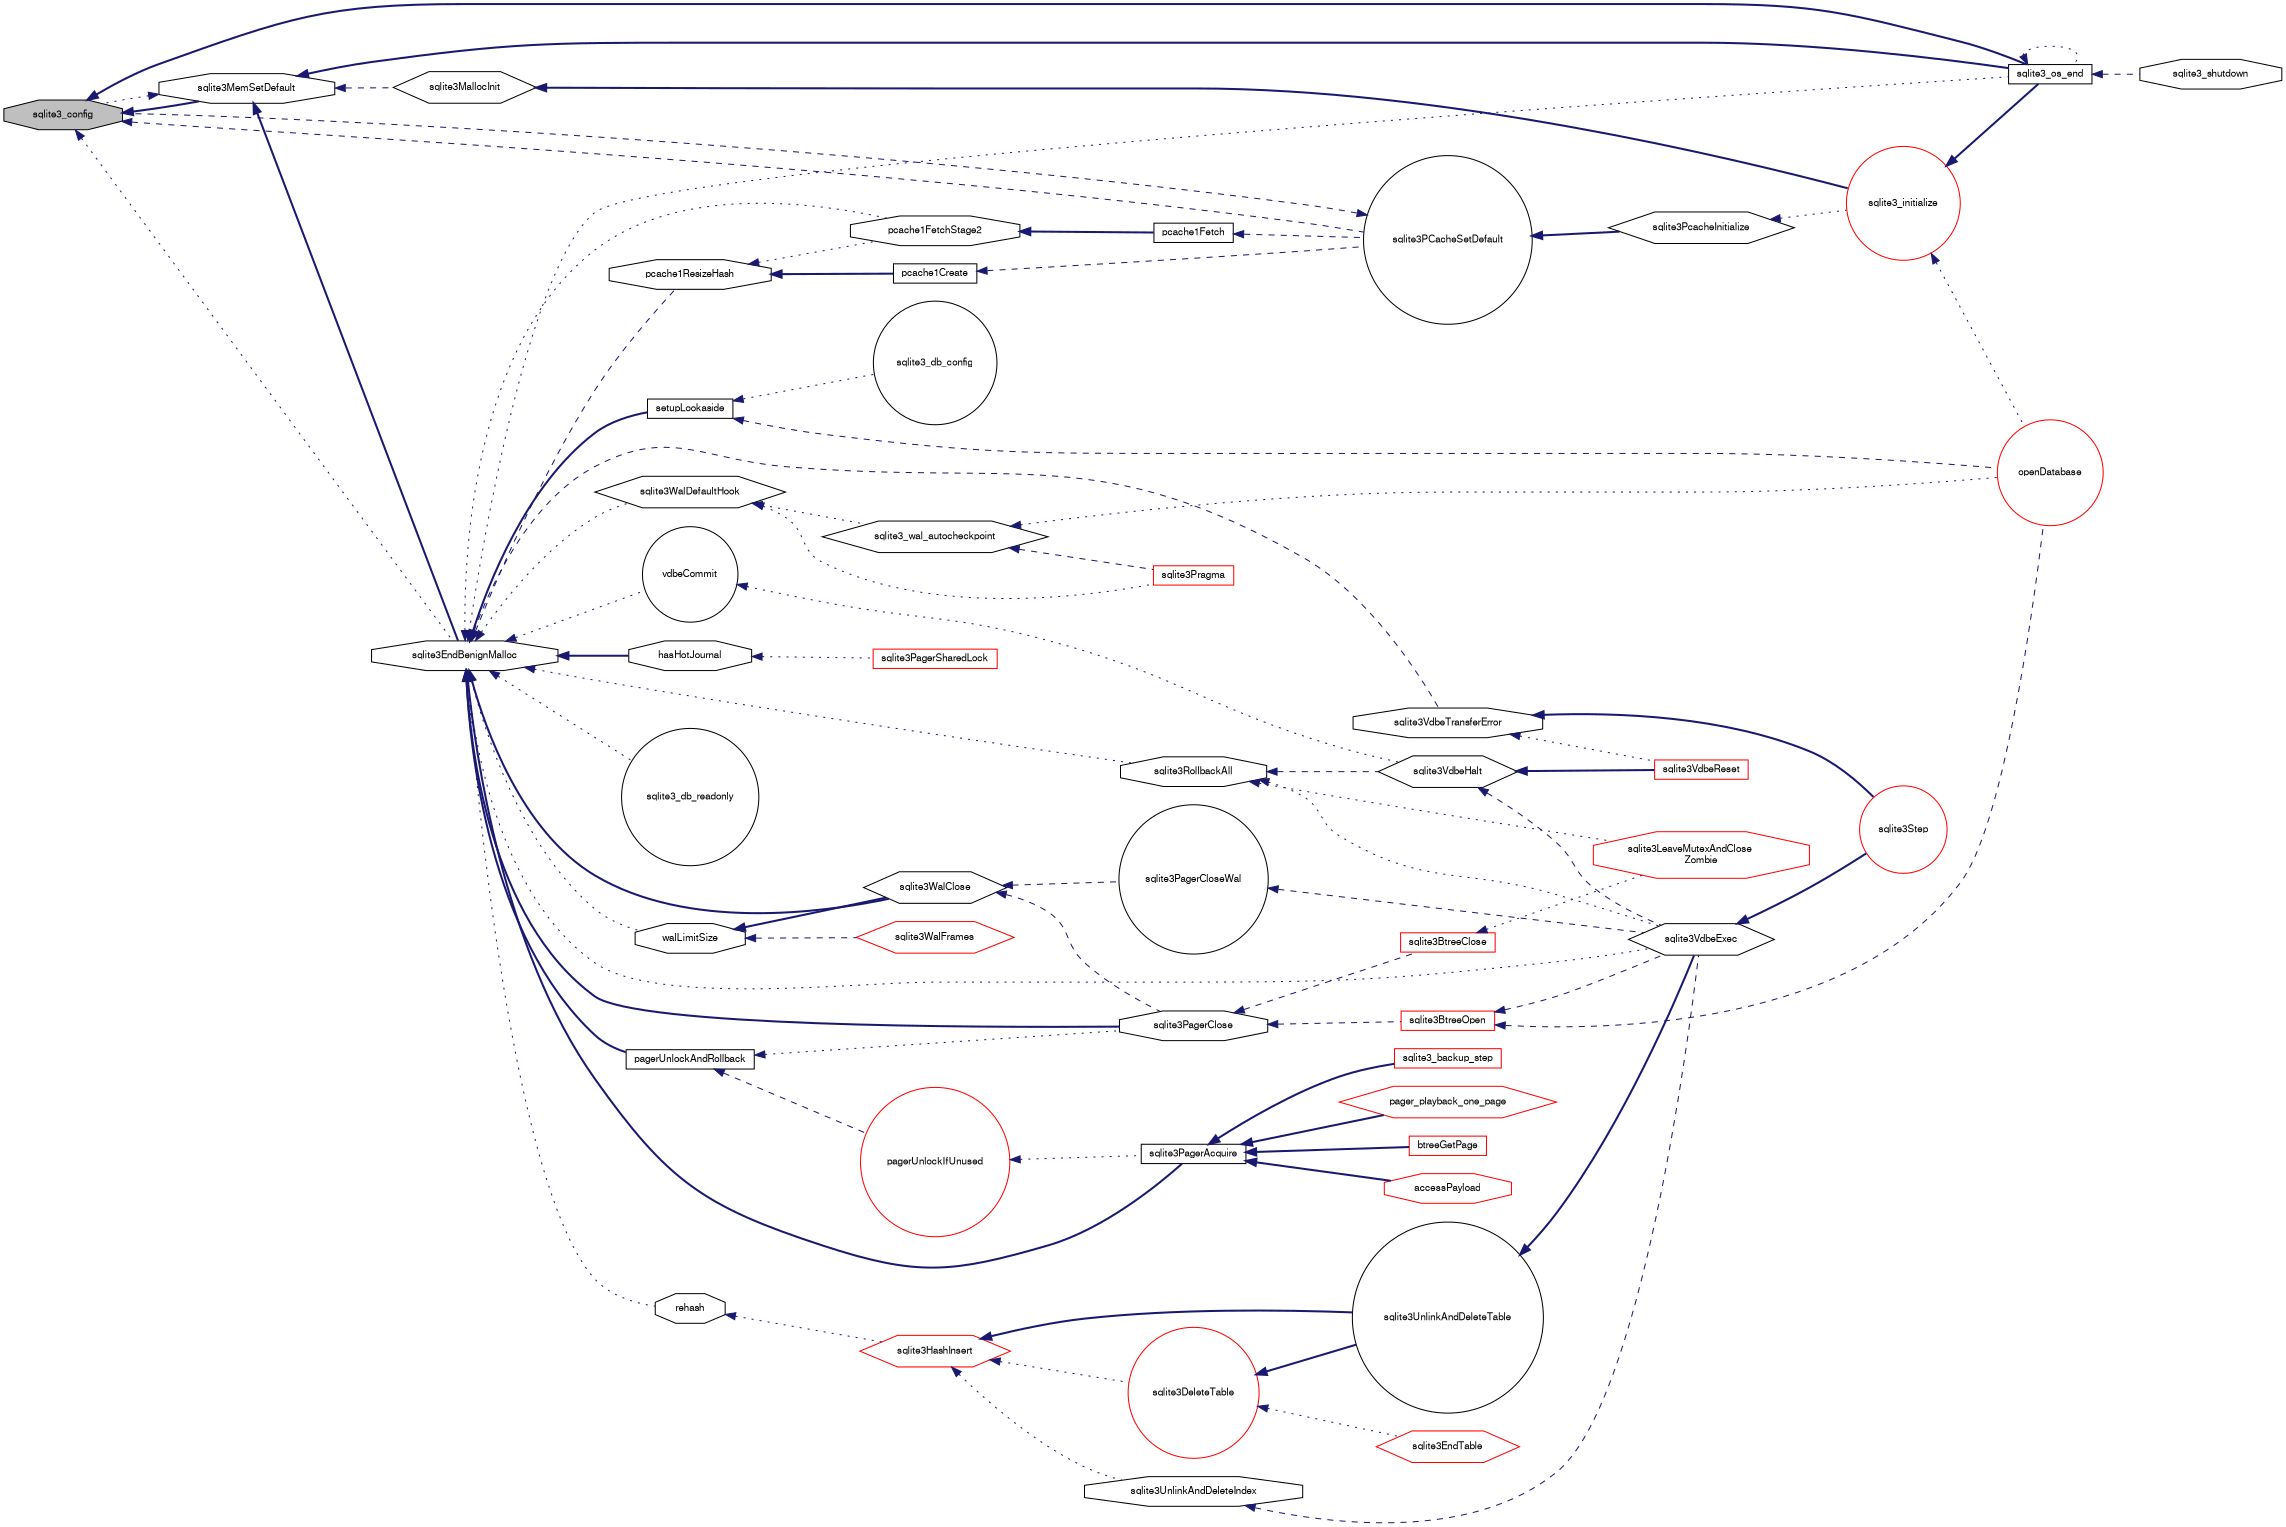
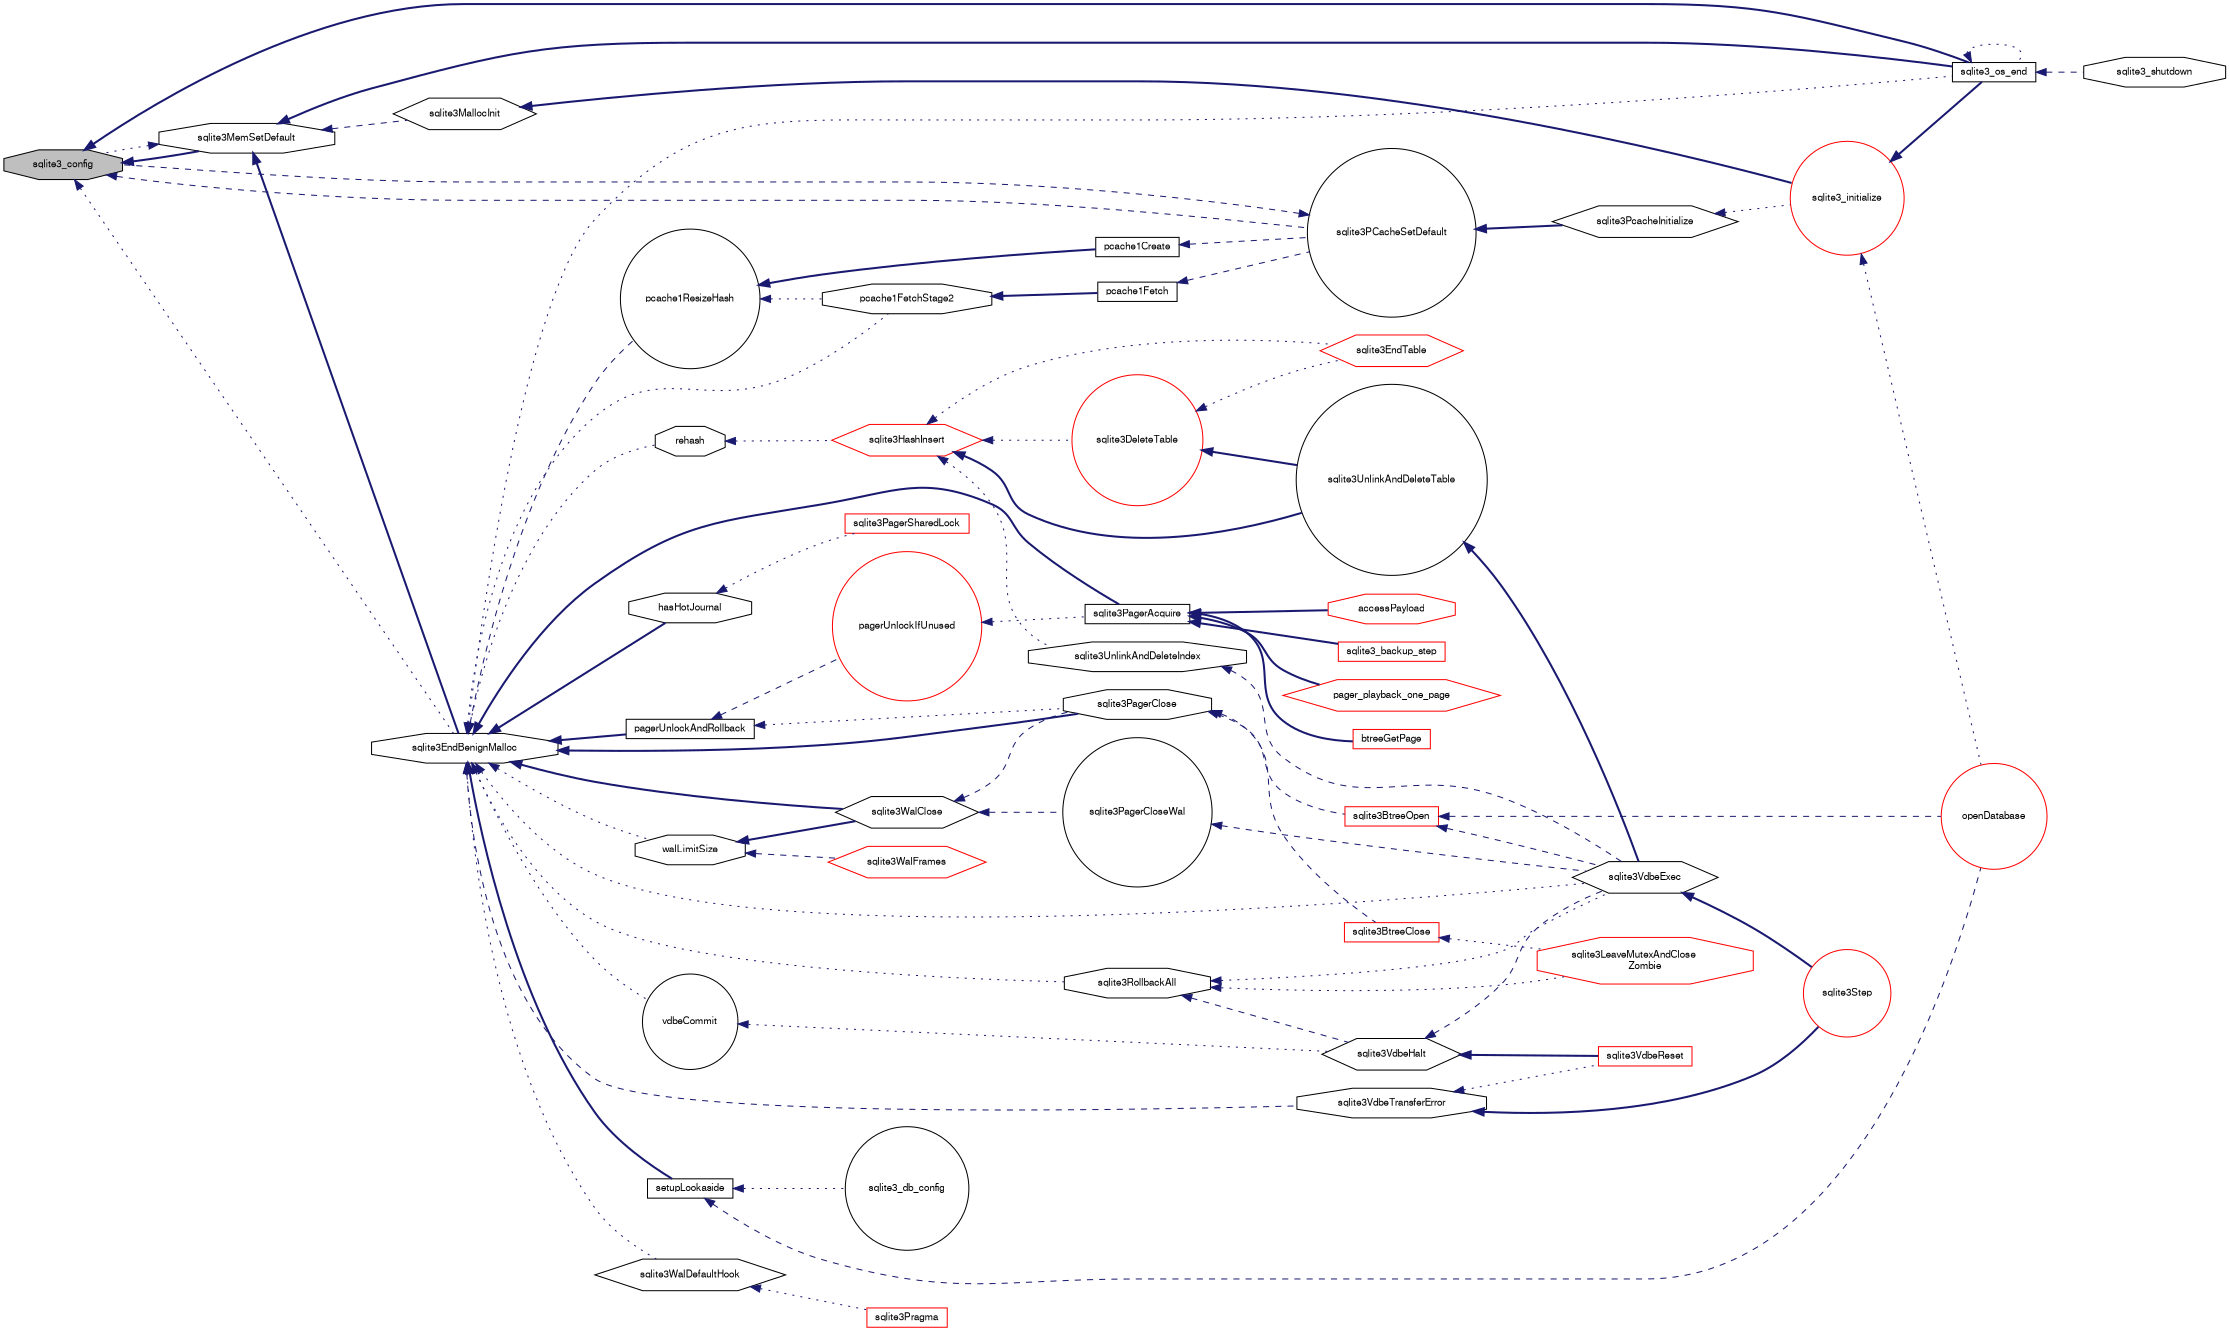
  digraph {
    rankdir=LR
    node [color=black fillcolor=white fontname=FreeSans fontsize=10 shape=octagon style=filled]
    edge [color=midnightblue dir=back fontname=FreeSans fontsize=10 labelfontname=FreeSans labelfontsize=10 style=dotted]
    n1 [fillcolor=grey75 fontcolor=black height=0.2 label=sqlite3_config width=0.4]
    n2 [height=0.2 label=sqlite3EndBenignMalloc width=0.4]
    n3 [height=0.2 label=sqlite3_os_end shape=box width=0.4]
    n4 [height=0.2 label=sqlite3PCacheSetDefault shape=circle width=0.4]
    n5 [height=0.2 label=sqlite3MemSetDefault width=0.4]
    n6 [height=0.2 label=rehash width=0.4]
    n7 [height=0.2 label=sqlite3VdbeExec shape=hexagon width=0.4]
-   n8 [height=0.2 label=pcache1ResizeHash width=0.4]
+   n8 [height=0.2 label=pcache1ResizeHash shape=circle width=0.4]
    n9 [height=0.2 label=pcache1FetchStage2 width=0.4]
    n10 [height=0.2 label=pagerUnlockAndRollback shape=box width=0.4]
    n11 [height=0.2 label=sqlite3PagerClose width=0.4]
    n12 [height=0.2 label=sqlite3PagerAcquire shape=box width=0.4]
    n13 [height=0.2 label=hasHotJournal width=0.4]
    n14 [height=0.2 label=walLimitSize width=0.4]
    n15 [height=0.2 label=sqlite3WalClose shape=hexagon width=0.4]
    n16 [height=0.2 label=vdbeCommit shape=circle width=0.4]
    n17 [height=0.2 label=sqlite3VdbeTransferError width=0.4]
    n18 [height=0.2 label=setupLookaside shape=box width=0.4]
    n19 [height=0.2 label=sqlite3RollbackAll width=0.4]
    n20 [height=0.2 label=sqlite3WalDefaultHook shape=hexagon width=0.4]
-   n21 [height=0.2 label=sqlite3_db_readonly shape=circle width=0.4]
    n22 [height=0.2 label=sqlite3_shutdown width=0.4]
    n23 [height=0.2 label=sqlite3PcacheInitialize shape=hexagon width=0.4]
    n24 [height=0.2 label=sqlite3MallocInit shape=hexagon width=0.4]
    n25 [color=red height=0.2 label=sqlite3HashInsert shape=hexagon width=0.4]
    n26 [color=red height=0.2 label=sqlite3Step shape=circle width=0.4]
    n27 [height=0.2 label=pcache1Create shape=box width=0.4]
    n28 [height=0.2 label=pcache1Fetch shape=box width=0.4]
    n29 [color=red height=0.2 label=pagerUnlockIfUnused shape=circle width=0.4]
    n30 [color=red height=0.2 label=sqlite3BtreeOpen shape=box width=0.4]
    n31 [color=red height=0.2 label=sqlite3BtreeClose shape=box width=0.4]
    n32 [color=red height=0.2 label=pager_playback_one_page shape=hexagon width=0.4]
    n33 [color=red height=0.2 label=btreeGetPage shape=box width=0.4]
    n34 [color=red height=0.2 label=accessPayload width=0.4]
    n35 [color=red height=0.2 label=sqlite3_backup_step shape=box width=0.4]
    n36 [color=red height=0.2 label=sqlite3PagerSharedLock shape=box width=0.4]
    n37 [color=red height=0.2 label=sqlite3WalFrames shape=hexagon width=0.4]
    n38 [height=0.2 label=sqlite3PagerCloseWal shape=circle width=0.4]
    n39 [height=0.2 label=sqlite3VdbeHalt shape=hexagon width=0.4]
    n40 [color=red height=0.2 label=sqlite3VdbeReset shape=box width=0.4]
    n41 [color=red height=0.2 label=openDatabase shape=circle width=0.4]
    n42 [height=0.2 label=sqlite3_db_config shape=circle width=0.4]
    n43 [color=red height=0.2 label="sqlite3LeaveMutexAndClose\lZombie" width=0.4]
    n44 [color=red height=0.2 label=sqlite3Pragma shape=box width=0.4]
-   n45 [height=0.2 label=sqlite3_wal_autocheckpoint shape=hexagon width=0.4]
    n46 [height=0.2 label=sqlite3UnlinkAndDeleteIndex width=0.4]
    n47 [color=red height=0.2 label=sqlite3DeleteTable shape=circle width=0.4]
    n48 [height=0.2 label=sqlite3UnlinkAndDeleteTable shape=circle width=0.4]
    n49 [color=red height=0.2 label=sqlite3EndTable shape=hexagon width=0.4]
    n50 [color=red height=0.2 label=sqlite3_initialize shape=circle width=0.4]
    n1 -> n2
    n1 -> n3 [style=bold]
    n1 -> n4 [style=dashed]
    n1 -> n5 [style=bold]
    n2 -> n3
    n2 -> n6
    n2 -> n7
    n2 -> n8 [style=dashed]
    n2 -> n9
    n2 -> n10 [style=bold]
    n2 -> n11 [style=bold]
    n2 -> n12 [style=bold]
    n2 -> n13 [style=bold]
    n2 -> n14
    n2 -> n15 [style=bold]
    n2 -> n16
    n2 -> n17 [style=dashed]
    n2 -> n18 [style=bold]
    n2 -> n19
    n2 -> n20
-   n2 -> n21
    n3 -> n3
    n3 -> n22 [style=dashed]
    n4 -> n1 [style=dashed]
    n4 -> n23 [style=bold]
    n5 -> n1
    n5 -> n2 [style=bold]
    n5 -> n3 [style=bold]
    n5 -> n24 [style=dashed]
    n6 -> n25
    n7 -> n26 [style=bold]
    n8 -> n9
    n8 -> n27 [style=bold]
    n9 -> n28 [style=bold]
    n10 -> n11
    n10 -> n29 [style=dashed]
    n11 -> n30 [style=dashed]
    n11 -> n31 [style=dashed]
    n12 -> n32 [style=bold]
    n12 -> n33 [style=bold]
    n12 -> n34 [style=bold]
    n12 -> n35 [style=bold]
    n13 -> n36
    n14 -> n15 [style=bold]
    n14 -> n37 [style=dashed]
    n15 -> n11 [style=dashed]
    n15 -> n38 [style=dashed]
    n16 -> n39
    n17 -> n26 [style=bold]
    n17 -> n40
    n18 -> n41 [style=dashed]
    n18 -> n42
    n19 -> n7
    n19 -> n39 [style=dashed]
    n19 -> n43
    n20 -> n44
-   n20 -> n45
    n23 -> n50
    n24 -> n50 [style=bold]
    n25 -> n46
    n25 -> n47
    n25 -> n48 [style=bold]
+   n25 -> n49
    n27 -> n4 [style=dashed]
    n28 -> n4 [style=dashed]
    n29 -> n12
    n30 -> n7 [style=dashed]
    n30 -> n41 [style=dashed]
    n31 -> n43
    n38 -> n7 [style=dashed]
    n39 -> n7 [style=dashed]
    n39 -> n40 [style=bold]
-   n45 -> n41
-   n45 -> n44 [style=dashed]
    n46 -> n7 [style=dashed]
    n47 -> n48 [style=bold]
    n47 -> n49
    n48 -> n7 [style=bold]
    n50 -> n3 [style=bold]
    n50 -> n41
  }
